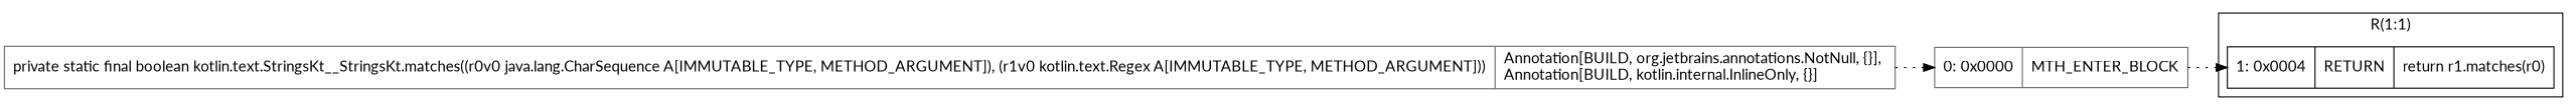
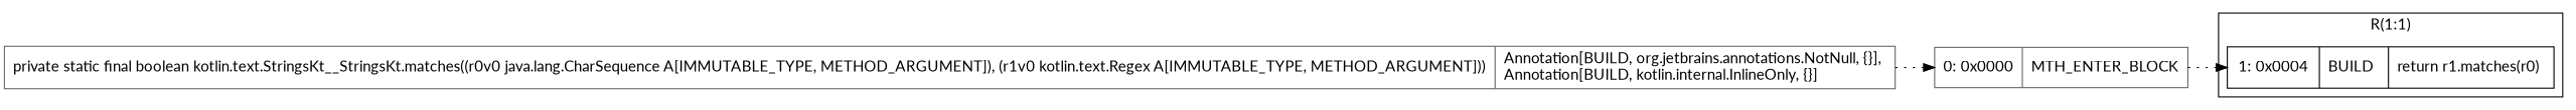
  digraph {
    rankdir=LR
    fontname=Lato
    node [color=gray40 shape=record fontname=Lato]
    edge [style=dotted fontname=Lato]
-   n1 [color=black label="{1\:\ 0x0004|RETURN\l|return r1.matches(r0)\l}"]
+   n1 [color=black label="{1\:\ 0x0004|BUILD\l|return r1.matches(r0)\l}"]
    n2 [label="{0\:\ 0x0000|MTH_ENTER_BLOCK\l}"]
    n3 [label="{private static final boolean kotlin.text.StringsKt__StringsKt.matches((r0v0 java.lang.CharSequence A[IMMUTABLE_TYPE, METHOD_ARGUMENT]), (r1v0 kotlin.text.Regex A[IMMUTABLE_TYPE, METHOD_ARGUMENT]))  | Annotation[BUILD, org.jetbrains.annotations.NotNull, \{\}], \lAnnotation[BUILD, kotlin.internal.InlineOnly, \{\}]\l}"]
    subgraph cluster_1 {
      label="R(1:1)"
      n1
    }
    n2 -> n1
    n3 -> n2
  }
